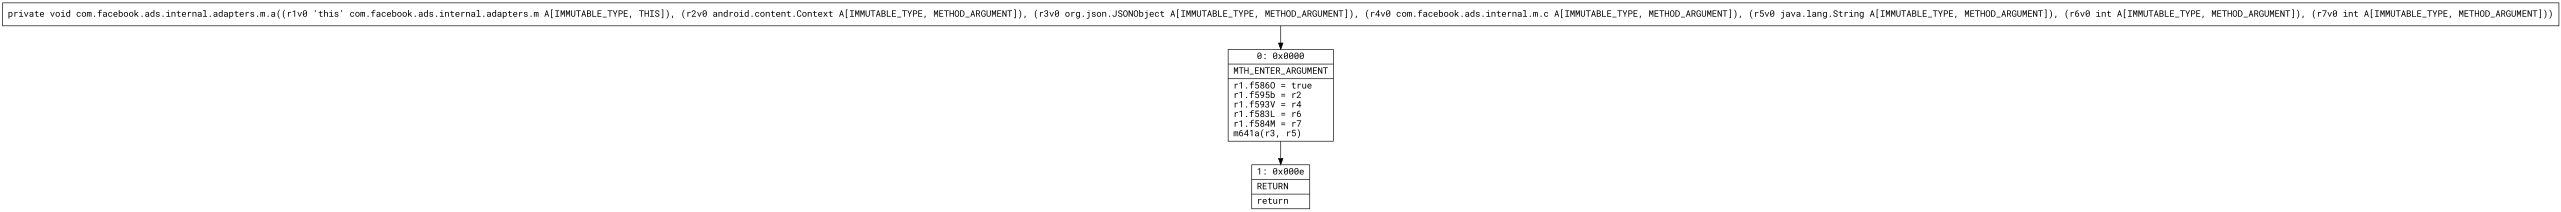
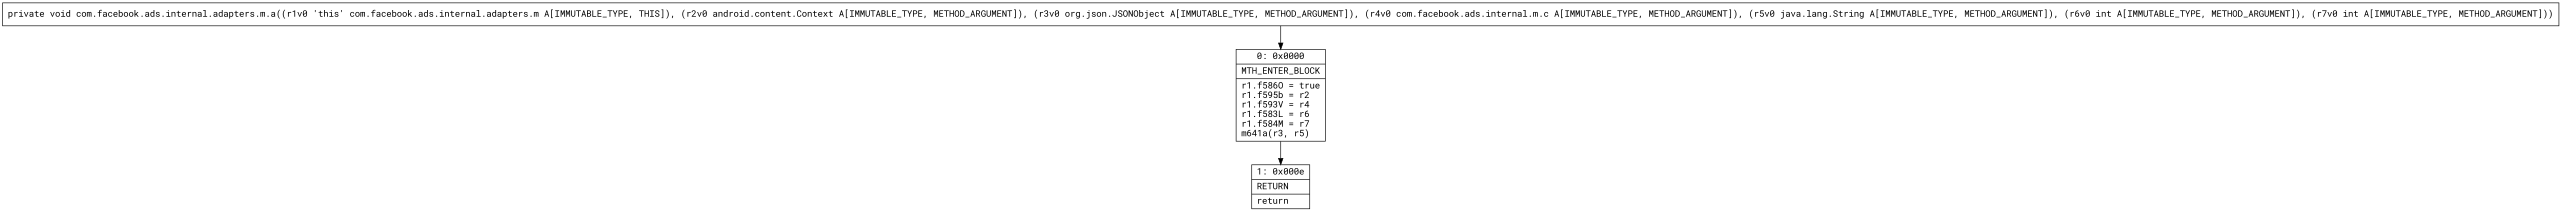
  digraph {
    fontname="Roboto Mono"
    node [shape=record fontname="Roboto Mono"]
    edge [fontname="Roboto Mono"]
-   n1 [label="{0\:\ 0x0000|MTH_ENTER_ARGUMENT\l|r1.f586O = true\lr1.f595b = r2\lr1.f593V = r4\lr1.f583L = r6\lr1.f584M = r7\lm641a(r3, r5)\l}"]
+   n1 [label="{0\:\ 0x0000|MTH_ENTER_BLOCK\l|r1.f586O = true\lr1.f595b = r2\lr1.f593V = r4\lr1.f583L = r6\lr1.f584M = r7\lm641a(r3, r5)\l}"]
    n2 [label="{1\:\ 0x000e|RETURN\l|return\l}"]
    n3 [label="{private void com.facebook.ads.internal.adapters.m.a((r1v0 'this' com.facebook.ads.internal.adapters.m A[IMMUTABLE_TYPE, THIS]), (r2v0 android.content.Context A[IMMUTABLE_TYPE, METHOD_ARGUMENT]), (r3v0 org.json.JSONObject A[IMMUTABLE_TYPE, METHOD_ARGUMENT]), (r4v0 com.facebook.ads.internal.m.c A[IMMUTABLE_TYPE, METHOD_ARGUMENT]), (r5v0 java.lang.String A[IMMUTABLE_TYPE, METHOD_ARGUMENT]), (r6v0 int A[IMMUTABLE_TYPE, METHOD_ARGUMENT]), (r7v0 int A[IMMUTABLE_TYPE, METHOD_ARGUMENT])) }"]
    n1 -> n2
    n3 -> n1
  }
